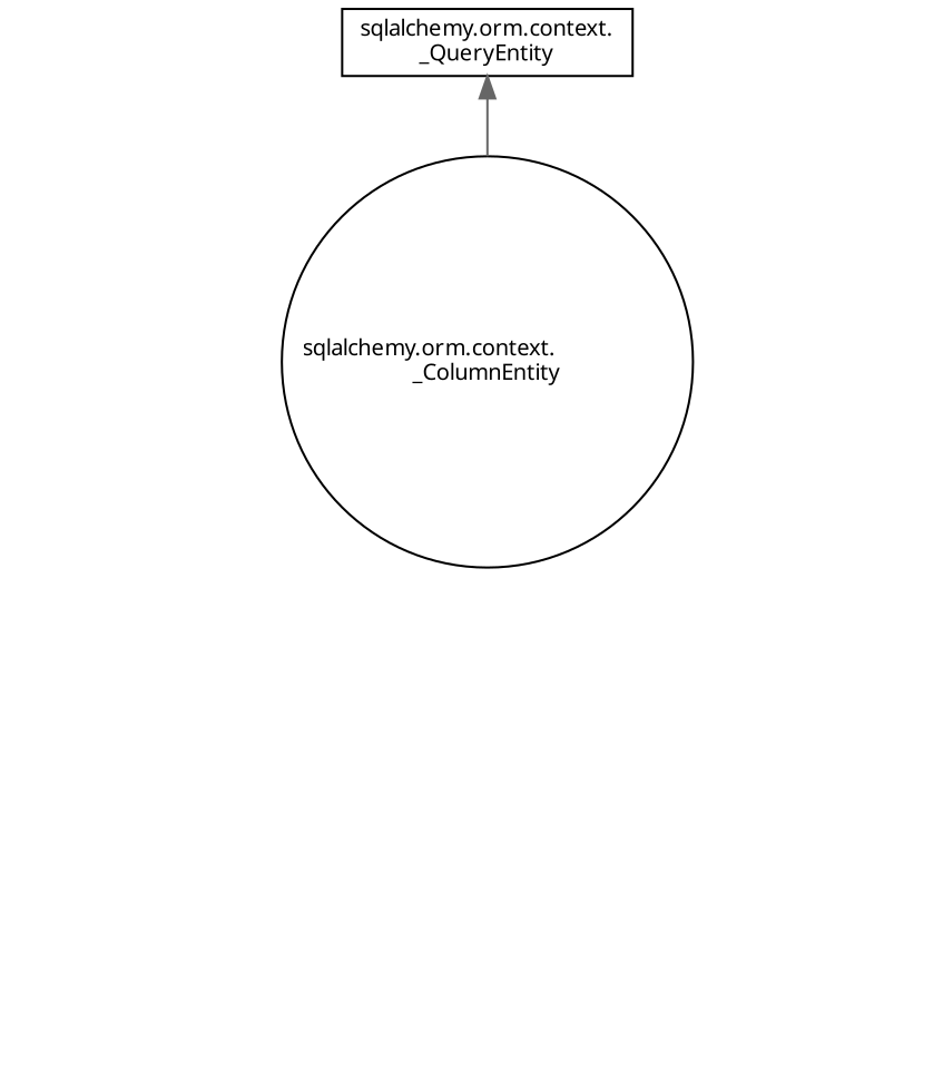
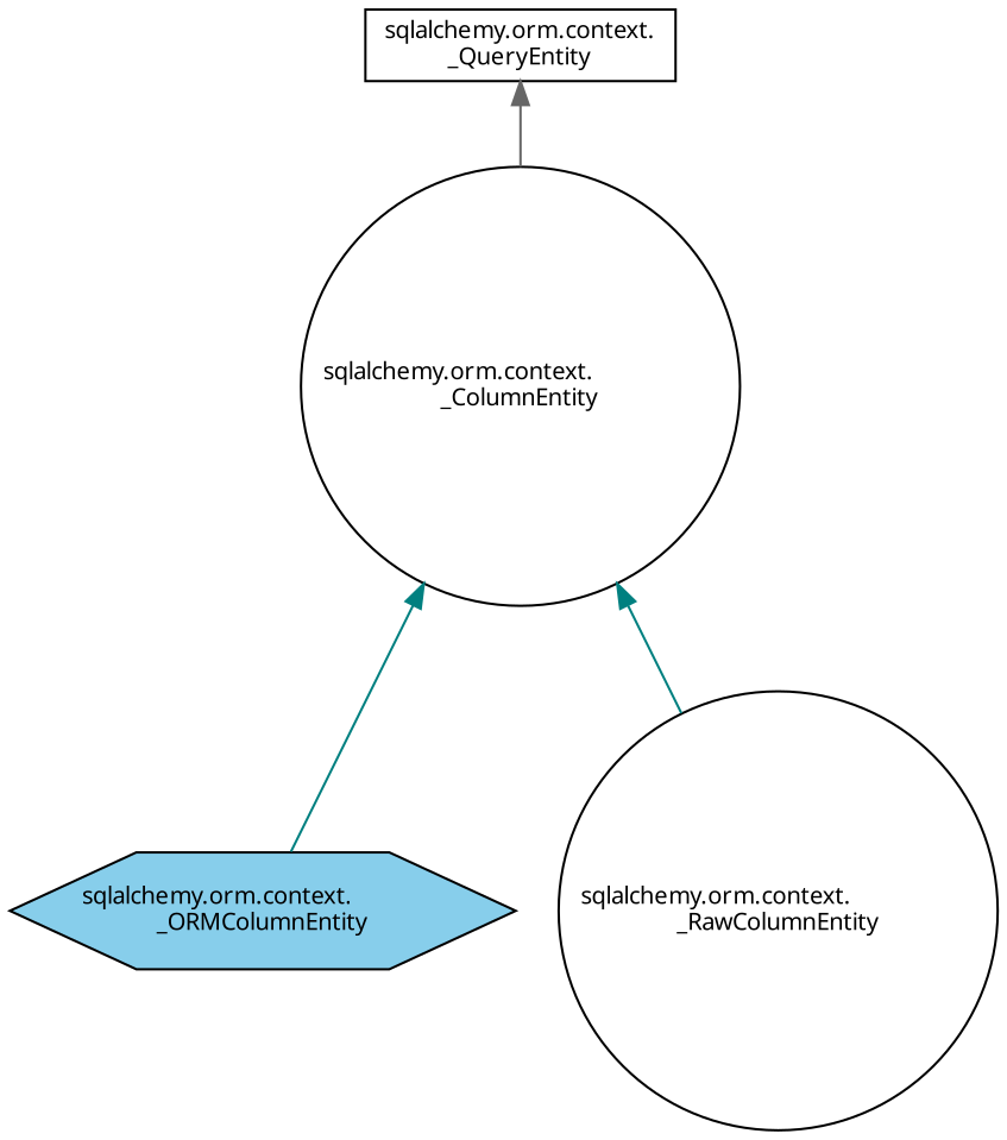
  digraph {
    fontname="Noto Sans"
    node [color=black fillcolor=white fontname="Noto Sans" fontsize=10 shape=circle style=filled]
    edge [color=teal dir=back fontname="Noto Sans" fontsize=10 labelfontname=Helvetica labelfontsize=10 style=solid]
    n1 [fontcolor=black height=0.2 label="sqlalchemy.orm.context.\l_ColumnEntity" width=0.4]
+   n2 [fillcolor=skyblue height=0.2 label="sqlalchemy.orm.context.\l_ORMColumnEntity" shape=hexagon width=0.4]
+   n3 [height=0.2 label="sqlalchemy.orm.context.\l_RawColumnEntity" width=0.4]
    n4 [height=0.2 label="sqlalchemy.orm.context.\l_QueryEntity" shape=box width=0.4]
+   n1 -> n2
+   n1 -> n3
    n4 -> n1 [color=gray40]
  }
